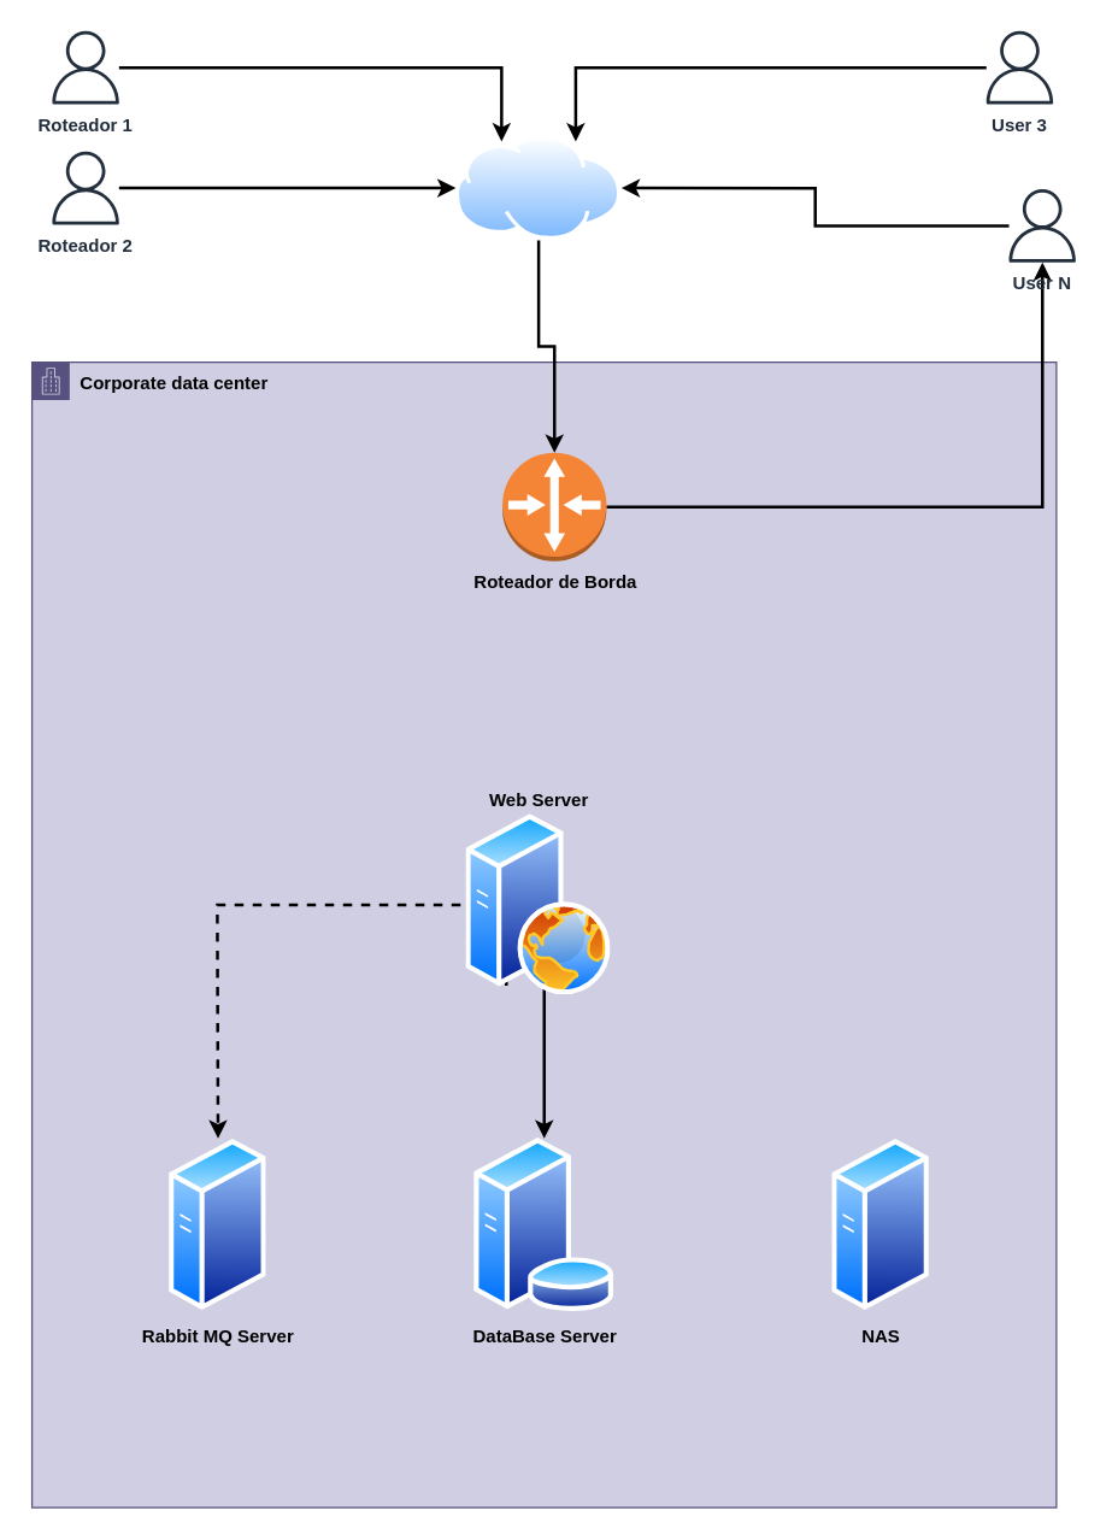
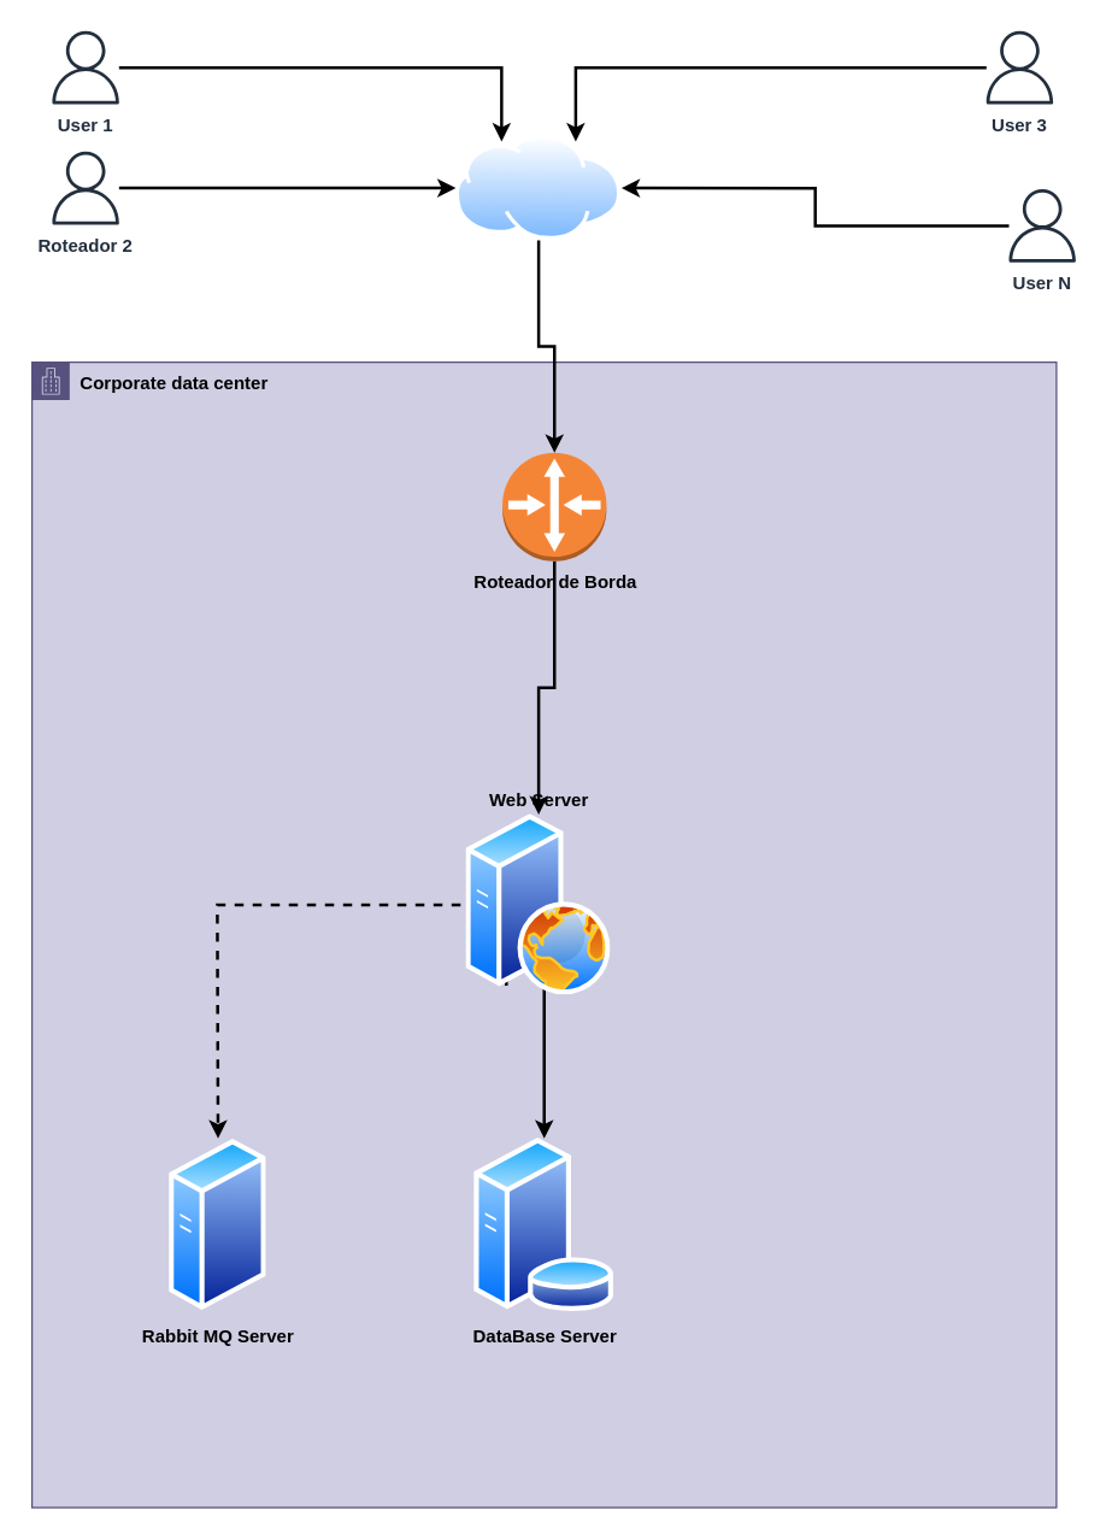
  <mxCell id="0" />
  <mxCell id="1" parent="0" />
  <mxCell id="2" value="Corporate data center" style="points=[[0,0],[0.25,0],[0.5,0],[0.75,0],[1,0],[1,0.25],[1,0.5],[1,0.75],[1,1],[0.75,1],[0.5,1],[0.25,1],[0,1],[0,0.75],[0,0.5],[0,0.25]];outlineConnect=0;html=1;whiteSpace=wrap;fontSize=12;fontStyle=1;container=1;pointerEvents=0;collapsible=0;recursiveResize=0;shape=mxgraph.aws4.group;grIcon=mxgraph.aws4.group_corporate_data_center;strokeColor=#56517e;fillColor=#d0cee2;verticalAlign=top;align=left;spacingLeft=30;dashed=0;" parent="1" vertex="1"><mxGeometry x="20.7" y="240" width="680" height="760" as="geometry" /></mxCell>
- <mxCell id="3" style="edgeStyle=orthogonalEdgeStyle;rounded=0;orthogonalLoop=1;jettySize=auto;html=1;strokeWidth=2;fontStyle=1;" parent="2" source="4" target="20" edge="1"><mxGeometry relative="1" as="geometry" /></mxCell>
+ <mxCell id="3" style="edgeStyle=orthogonalEdgeStyle;rounded=0;orthogonalLoop=1;jettySize=auto;html=1;strokeWidth=2;fontStyle=1" parent="2" source="4" target="7" edge="1"><mxGeometry relative="1" as="geometry" /></mxCell>
  <mxCell id="4" value="Roteador de Borda" style="outlineConnect=0;dashed=0;verticalLabelPosition=bottom;verticalAlign=top;align=center;html=1;shape=mxgraph.aws3.router;fillColor=#F58536;gradientColor=none;fontStyle=1" parent="2" vertex="1"><mxGeometry x="312.3" y="60" width="69" height="72" as="geometry" /></mxCell>
  <mxCell id="5" style="edgeStyle=orthogonalEdgeStyle;rounded=0;orthogonalLoop=1;jettySize=auto;html=1;strokeWidth=2;exitX=0.25;exitY=1;exitDx=0;exitDy=0;fontStyle=1;dashed=1;" parent="2" source="7" target="10" edge="1"><mxGeometry relative="1" as="geometry"><Array as="points"><mxPoint x="315" y="360" /><mxPoint x="123" y="360" /></Array></mxGeometry></mxCell>
  <mxCell id="6" style="edgeStyle=orthogonalEdgeStyle;rounded=0;orthogonalLoop=1;jettySize=auto;html=1;strokeWidth=2;entryX=0.5;entryY=0;entryDx=0;entryDy=0;fontStyle=1" parent="2" target="8" edge="1"><mxGeometry relative="1" as="geometry"><mxPoint x="338.1" y="340" as="sourcePoint" /><mxPoint x="341.8" y="580" as="targetPoint" /><Array as="points"><mxPoint x="340" y="340" /></Array></mxGeometry></mxCell>
  <mxCell id="7" value="&lt;span&gt;Web Server&lt;/span&gt;" style="image;aspect=fixed;perimeter=ellipsePerimeter;html=1;align=center;shadow=0;dashed=0;spacingTop=3;image=img/lib/active_directory/web_server.svg;labelBackgroundColor=none;labelPosition=center;verticalLabelPosition=top;verticalAlign=bottom;fontStyle=1" parent="2" vertex="1"><mxGeometry x="288.3" y="300" width="96" height="120" as="geometry" /></mxCell>
  <mxCell id="8" value="&lt;span&gt;DataBase Server&lt;/span&gt;" style="image;aspect=fixed;perimeter=ellipsePerimeter;html=1;align=center;shadow=0;dashed=0;spacingTop=3;image=img/lib/active_directory/database_server.svg;labelBackgroundColor=none;fontStyle=1" parent="2" vertex="1"><mxGeometry x="292.85" y="515" width="94.3" height="115" as="geometry" /></mxCell>
- <mxCell id="9" value="&lt;span&gt;NAS&lt;/span&gt;" style="image;aspect=fixed;perimeter=ellipsePerimeter;html=1;align=center;shadow=0;dashed=0;spacingTop=3;image=img/lib/active_directory/generic_server.svg;fontStyle=1;labelBackgroundColor=none;" parent="2" vertex="1"><mxGeometry x="531.3" y="515" width="64.4" height="115" as="geometry" /></mxCell>
  <mxCell id="10" value="&lt;span&gt;Rabbit MQ Server&lt;/span&gt;" style="image;aspect=fixed;perimeter=ellipsePerimeter;html=1;align=center;shadow=0;dashed=0;spacingTop=3;image=img/lib/active_directory/generic_server.svg;labelBackgroundColor=none;fontStyle=1" parent="2" vertex="1"><mxGeometry x="91.3" y="515" width="64.4" height="115" as="geometry" /></mxCell>
  <mxCell id="11" style="edgeStyle=orthogonalEdgeStyle;rounded=0;orthogonalLoop=1;jettySize=auto;html=1;strokeWidth=2;fontStyle=1" parent="1" source="12" target="4" edge="1"><mxGeometry relative="1" as="geometry" /></mxCell>
  <mxCell id="12" value="" style="image;aspect=fixed;perimeter=ellipsePerimeter;html=1;align=center;shadow=0;dashed=0;spacingTop=3;image=img/lib/active_directory/internet_cloud.svg;fontStyle=1" parent="1" vertex="1"><mxGeometry x="302" y="89.7" width="110" height="69.3" as="geometry" /></mxCell>
  <mxCell id="13" style="edgeStyle=orthogonalEdgeStyle;rounded=0;orthogonalLoop=1;jettySize=auto;html=1;entryX=0.25;entryY=0;entryDx=0;entryDy=0;strokeWidth=2;fontStyle=1" parent="1" source="14" target="12" edge="1"><mxGeometry relative="1" as="geometry" /></mxCell>
- <mxCell id="14" value="Roteador 1" style="sketch=0;outlineConnect=0;fontColor=#232F3E;gradientColor=none;fillColor=#232F3D;strokeColor=none;dashed=0;verticalLabelPosition=bottom;verticalAlign=top;align=center;html=1;fontSize=12;fontStyle=1;aspect=fixed;pointerEvents=1;shape=mxgraph.aws4.user;" parent="1" vertex="1"><mxGeometry x="32" y="20" width="48.7" height="48.7" as="geometry" /></mxCell>
+ <mxCell id="14" value="User 1" style="sketch=0;outlineConnect=0;fontColor=#232F3E;gradientColor=none;fillColor=#232F3D;strokeColor=none;dashed=0;verticalLabelPosition=bottom;verticalAlign=top;align=center;html=1;fontSize=12;fontStyle=1;aspect=fixed;pointerEvents=1;shape=mxgraph.aws4.user;" parent="1" vertex="1"><mxGeometry x="32" y="20" width="48.7" height="48.7" as="geometry" /></mxCell>
  <mxCell id="15" style="edgeStyle=orthogonalEdgeStyle;rounded=0;orthogonalLoop=1;jettySize=auto;html=1;strokeWidth=2;fontStyle=1" parent="1" source="16" target="12" edge="1"><mxGeometry relative="1" as="geometry" /></mxCell>
  <mxCell id="16" value="Roteador 2" style="sketch=0;outlineConnect=0;fontColor=#232F3E;gradientColor=none;fillColor=#232F3D;strokeColor=none;dashed=0;verticalLabelPosition=bottom;verticalAlign=top;align=center;html=1;fontSize=12;fontStyle=1;aspect=fixed;pointerEvents=1;shape=mxgraph.aws4.user;" parent="1" vertex="1"><mxGeometry x="32" y="100" width="48.7" height="48.7" as="geometry" /></mxCell>
  <mxCell id="17" style="edgeStyle=orthogonalEdgeStyle;rounded=0;orthogonalLoop=1;jettySize=auto;html=1;entryX=0.75;entryY=0;entryDx=0;entryDy=0;strokeWidth=2;fontStyle=1" parent="1" source="18" target="12" edge="1"><mxGeometry relative="1" as="geometry" /></mxCell>
  <mxCell id="18" value="User 3" style="sketch=0;outlineConnect=0;fontColor=#232F3E;gradientColor=none;fillColor=#232F3D;strokeColor=none;dashed=0;verticalLabelPosition=bottom;verticalAlign=top;align=center;html=1;fontSize=12;fontStyle=1;aspect=fixed;pointerEvents=1;shape=mxgraph.aws4.user;" parent="1" vertex="1"><mxGeometry x="652" y="20" width="48.7" height="48.7" as="geometry" /></mxCell>
  <mxCell id="19" style="edgeStyle=orthogonalEdgeStyle;rounded=0;orthogonalLoop=1;jettySize=auto;html=1;entryX=1;entryY=0.5;entryDx=0;entryDy=0;strokeWidth=2;fontStyle=1" parent="1" source="20" target="12" edge="1"><mxGeometry relative="1" as="geometry" /></mxCell>
  <mxCell id="20" value="User N" style="sketch=0;outlineConnect=0;fontColor=#232F3E;gradientColor=none;fillColor=#232F3D;strokeColor=none;dashed=0;verticalLabelPosition=bottom;verticalAlign=top;align=center;html=1;fontSize=12;fontStyle=1;aspect=fixed;pointerEvents=1;shape=mxgraph.aws4.user;" parent="1" vertex="1"><mxGeometry x="667" y="125" width="48.7" height="48.7" as="geometry" /></mxCell>
